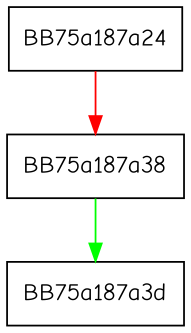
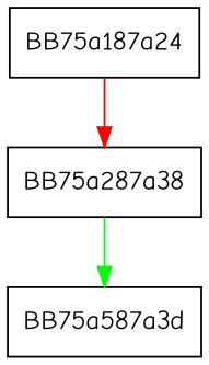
  digraph {
    fontname="Comic Neue"
    splines=ortho
    node [fontname="Comic Neue" shape=box]
    edge [fontname="Comic Neue"]
    BB75a187a24
-   BB75a187a38
-   BB75a187a3d
+   BB75a187a38 [label=BB75a287a38]
+   BB75a187a3d [label=BB75a587a3d]
    BB75a187a24 -> BB75a187a38 [color=red]
    BB75a187a38 -> BB75a187a3d [color=green]
  }
